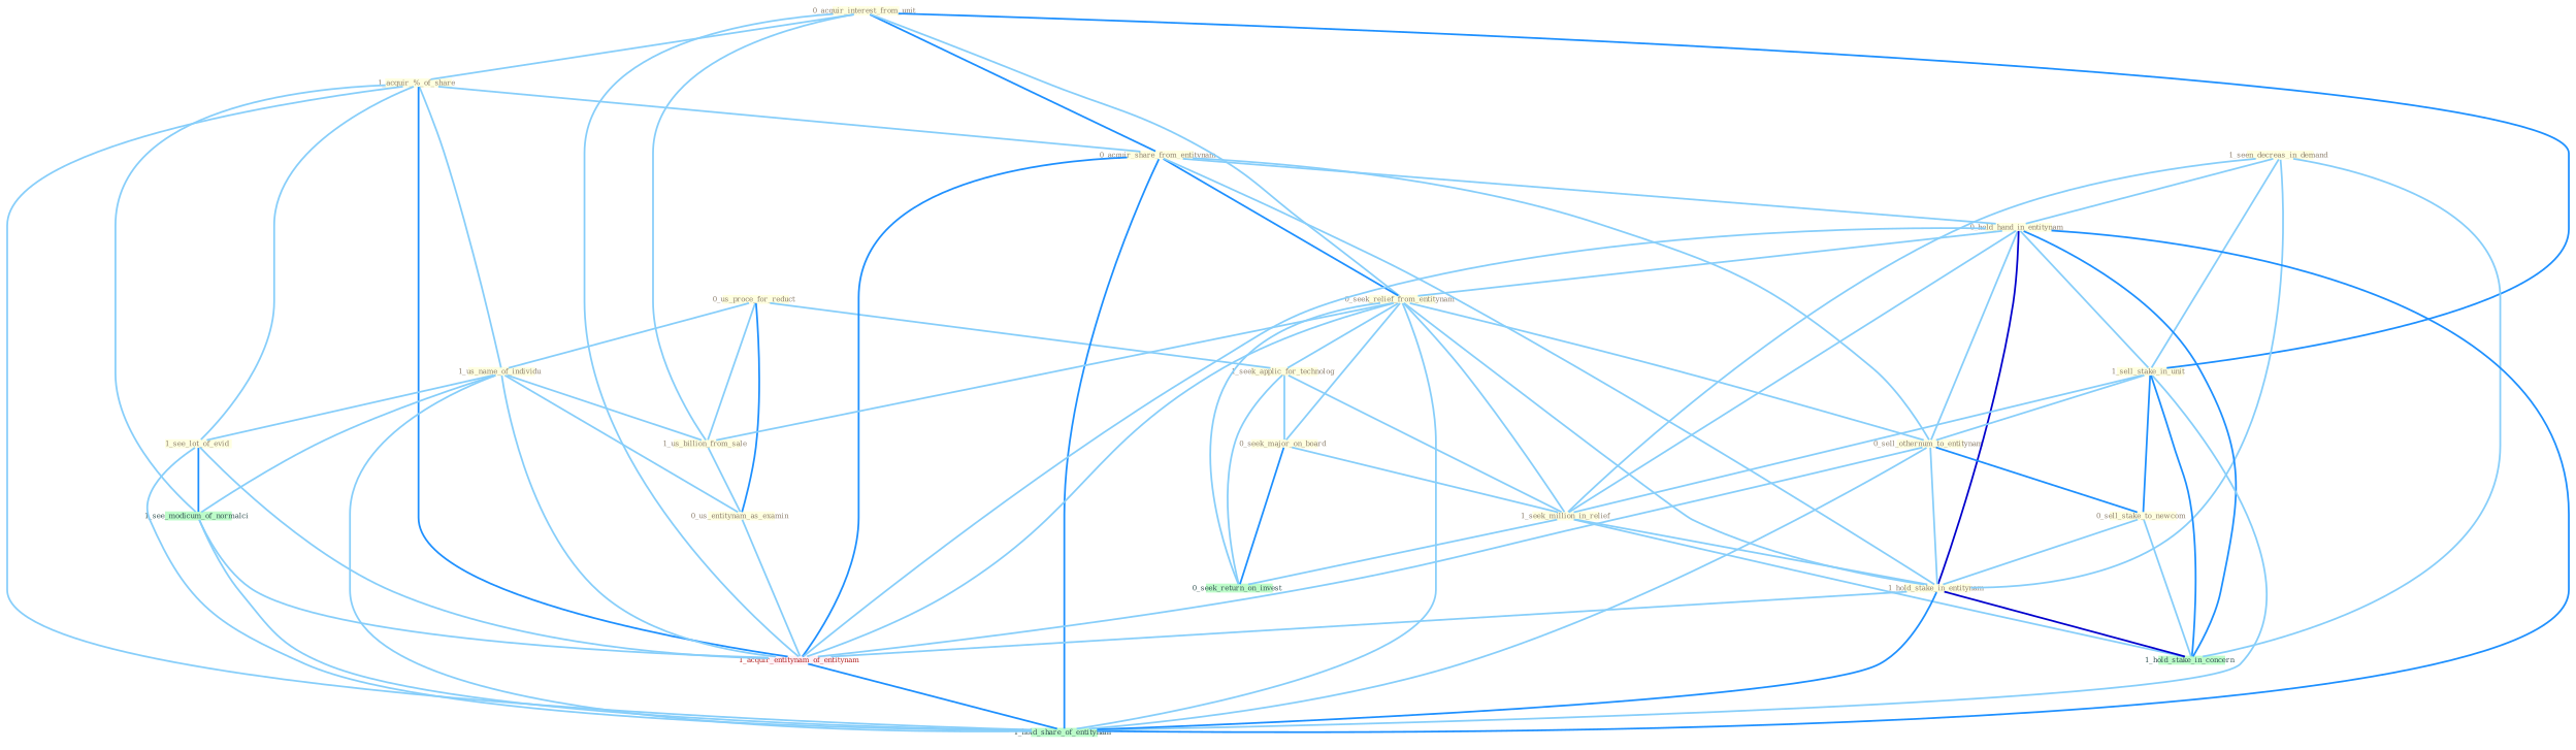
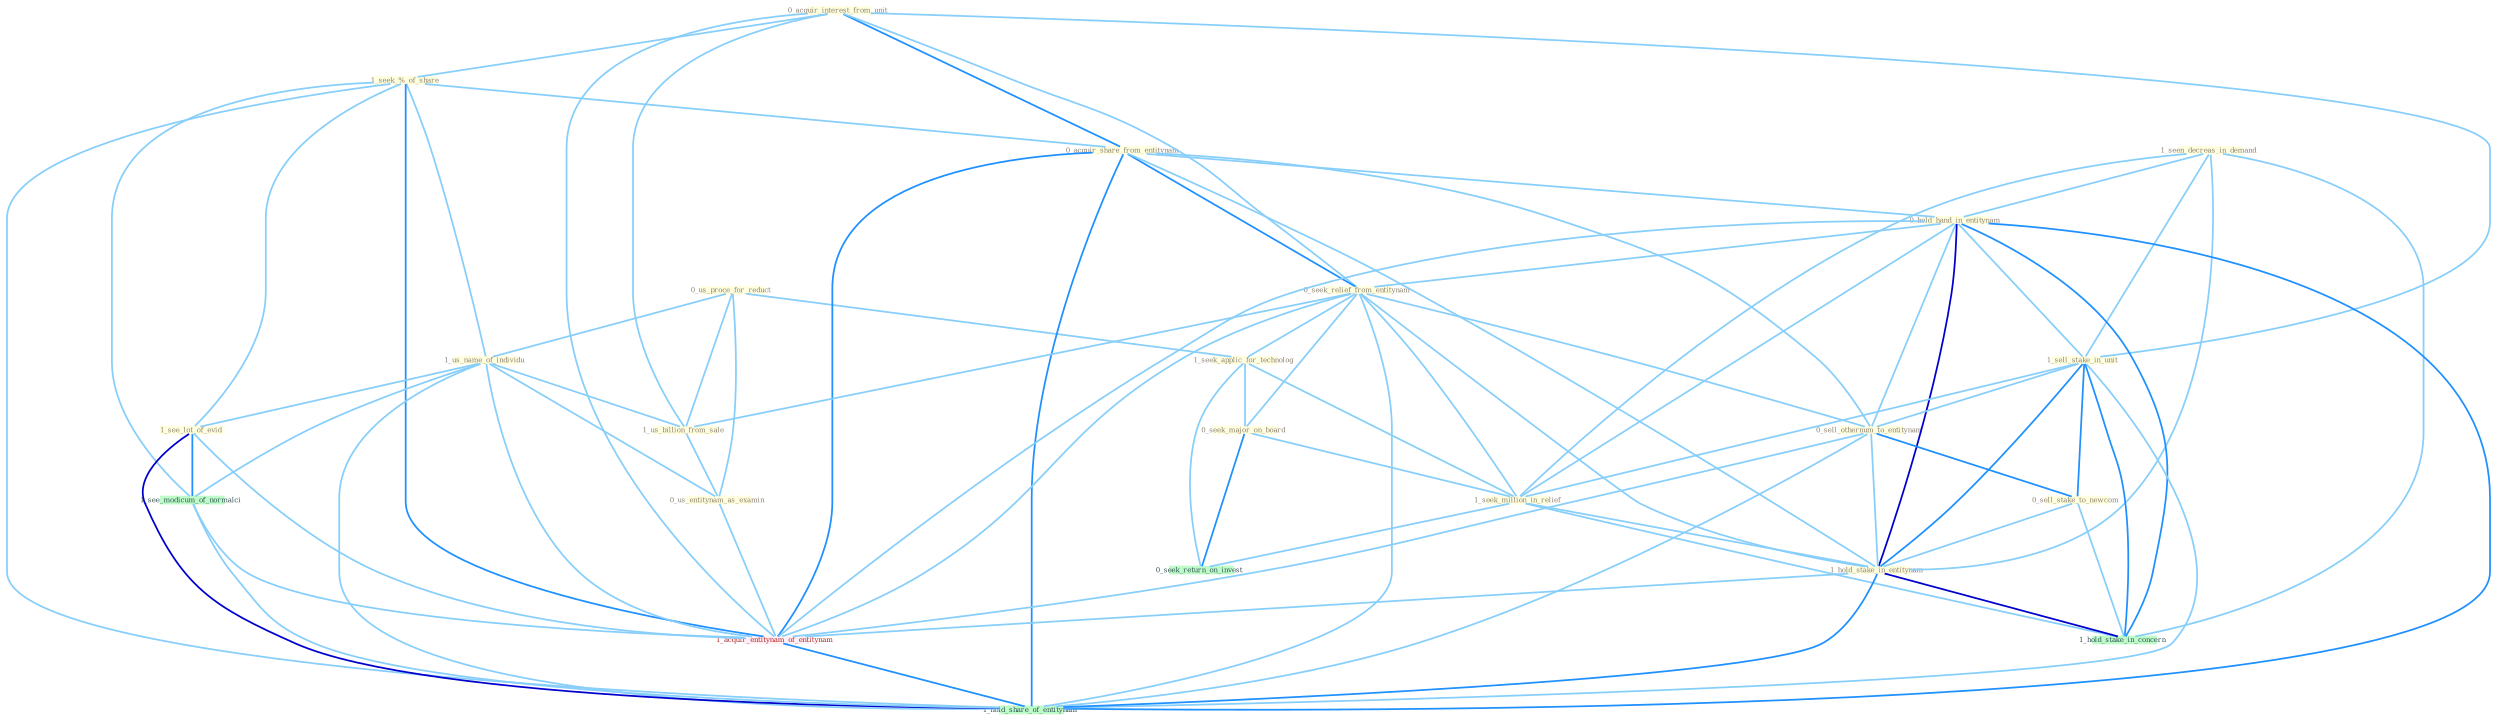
  graph {
    node [color="#ffffe0" fixedsize=true fontcolor="#8b7d6b" fontsize=4 shape=polygon style=filled]
    edge [color="#87cefa" w=1]
    "0_acquir_interest_from_unit " [height=.06 width=.5]
-   "1_acquir_%_of_share " [height=.06 width=.5]
+   "1_acquir_%_of_share " [height=.06 width=.5 label="1_seek_%_of_share"]
    "0_us_proce_for_reduct " [height=.06 width=.5]
    "1_seen_decreas_in_demand " [height=.06 width=.5]
    "0_acquir_share_from_entitynam " [height=.06 width=.5]
    "0_hold_hand_in_entitynam " [height=.06 width=.5]
    "0_seek_relief_from_entitynam " [height=.06 width=.5]
    "1_us_name_of_individu " [height=.06 width=.5]
    "1_see_lot_of_evid " [height=.06 width=.5]
    "1_seek_applic_for_technolog " [height=.06 width=.5]
    "1_us_billion_from_sale " [height=.06 width=.5]
    "0_seek_major_on_board " [height=.06 width=.5]
    "1_sell_stake_in_unit " [height=.06 width=.5]
    n14 [height=.06 label="1_seek_million_in_relief" width=.5]
    "0_sell_othernum_to_entitynam " [height=.06 width=.5]
    "0_us_entitynam_as_examin " [height=.06 width=.5]
    "0_sell_stake_to_newcom " [height=.06 width=.5]
    "1_hold_stake_in_entitynam " [height=.06 width=.5]
    "1_acquir_entitynam_of_entitynam " [color="#fff0f5" fontcolor="#b22222" height=.06 width=.5]
    "1_see_modicum_of_normalci " [color="#BDFCC9" fontcolor="#2f4f4f" height=.06 width=.5]
    "1_hold_share_of_entitynam " [color="#BDFCC9" fontcolor="#2f4f4f" height=.06 width=.5]
    "1_hold_stake_in_concern " [color="#BDFCC9" fontcolor="#2f4f4f" height=.06 width=.5]
    "0_seek_return_on_invest " [color="#BDFCC9" fontcolor="#2f4f4f" height=.06 width=.5]
    subgraph sub_1 {
      "0_acquir_interest_from_unit "
      "1_acquir_%_of_share "
      "0_us_proce_for_reduct "
      "1_seen_decreas_in_demand "
      "0_acquir_share_from_entitynam "
      "0_hold_hand_in_entitynam "
      "0_seek_relief_from_entitynam "
      "1_us_name_of_individu "
      "1_see_lot_of_evid "
      "1_seek_applic_for_technolog "
      "1_us_billion_from_sale "
      "0_seek_major_on_board "
      "1_sell_stake_in_unit "
      n14
      "0_sell_othernum_to_entitynam "
      "0_us_entitynam_as_examin "
      "0_sell_stake_to_newcom "
      "1_hold_stake_in_entitynam "
    }
    subgraph sub_2 {
      "1_acquir_entitynam_of_entitynam "
    }
    "0_acquir_interest_from_unit " -- "1_acquir_%_of_share "
    "0_acquir_interest_from_unit " -- "0_acquir_share_from_entitynam " [color="#1e90ff" w=2]
    "0_acquir_interest_from_unit " -- "0_seek_relief_from_entitynam "
    "0_acquir_interest_from_unit " -- "1_us_billion_from_sale "
-   "0_acquir_interest_from_unit " -- "1_sell_stake_in_unit " [color="#1e90ff"]
+   "0_acquir_interest_from_unit " -- "1_sell_stake_in_unit "
    "0_acquir_interest_from_unit " -- "1_acquir_entitynam_of_entitynam "
    "1_acquir_%_of_share " -- "0_acquir_share_from_entitynam "
    "1_acquir_%_of_share " -- "1_us_name_of_individu "
    "1_acquir_%_of_share " -- "1_see_lot_of_evid "
    "1_acquir_%_of_share " -- "1_acquir_entitynam_of_entitynam " [color="#1e90ff" w=2]
    "1_acquir_%_of_share " -- "1_see_modicum_of_normalci "
    "1_acquir_%_of_share " -- "1_hold_share_of_entitynam "
    "0_us_proce_for_reduct " -- "1_us_name_of_individu "
    "0_us_proce_for_reduct " -- "1_seek_applic_for_technolog "
    "0_us_proce_for_reduct " -- "1_us_billion_from_sale "
-   "0_us_proce_for_reduct " -- "0_us_entitynam_as_examin " [color="#1e90ff"]
+   "0_us_proce_for_reduct " -- "0_us_entitynam_as_examin "
    "1_seen_decreas_in_demand " -- "0_hold_hand_in_entitynam "
    "1_seen_decreas_in_demand " -- "1_sell_stake_in_unit "
    "1_seen_decreas_in_demand " -- n14
    "1_seen_decreas_in_demand " -- "1_hold_stake_in_entitynam "
    "1_seen_decreas_in_demand " -- "1_hold_stake_in_concern "
    "0_acquir_share_from_entitynam " -- "0_hold_hand_in_entitynam "
    "0_acquir_share_from_entitynam " -- "0_seek_relief_from_entitynam " [color="#1e90ff" w=2]
    "0_acquir_share_from_entitynam " -- "0_sell_othernum_to_entitynam "
    "0_acquir_share_from_entitynam " -- "1_hold_stake_in_entitynam "
    "0_acquir_share_from_entitynam " -- "1_acquir_entitynam_of_entitynam " [color="#1e90ff" w=2]
    "0_acquir_share_from_entitynam " -- "1_hold_share_of_entitynam " [color="#1e90ff" w=2]
    "0_hold_hand_in_entitynam " -- "0_seek_relief_from_entitynam "
    "0_hold_hand_in_entitynam " -- "1_sell_stake_in_unit "
    "0_hold_hand_in_entitynam " -- n14
    "0_hold_hand_in_entitynam " -- "0_sell_othernum_to_entitynam "
    "0_hold_hand_in_entitynam " -- "1_hold_stake_in_entitynam " [color="#0000cd" w=3]
    "0_hold_hand_in_entitynam " -- "1_acquir_entitynam_of_entitynam "
    "0_hold_hand_in_entitynam " -- "1_hold_share_of_entitynam " [color="#1e90ff" w=2]
    "0_hold_hand_in_entitynam " -- "1_hold_stake_in_concern " [color="#1e90ff" w=2]
    "0_seek_relief_from_entitynam " -- "1_seek_applic_for_technolog "
    "0_seek_relief_from_entitynam " -- "1_us_billion_from_sale "
    "0_seek_relief_from_entitynam " -- "0_seek_major_on_board "
    "0_seek_relief_from_entitynam " -- n14
    "0_seek_relief_from_entitynam " -- "0_sell_othernum_to_entitynam "
    "0_seek_relief_from_entitynam " -- "1_hold_stake_in_entitynam "
    "0_seek_relief_from_entitynam " -- "1_acquir_entitynam_of_entitynam "
    "0_seek_relief_from_entitynam " -- "1_hold_share_of_entitynam "
-   "0_seek_relief_from_entitynam " -- "0_seek_return_on_invest "
    "1_us_name_of_individu " -- "1_see_lot_of_evid "
    "1_us_name_of_individu " -- "1_us_billion_from_sale "
    "1_us_name_of_individu " -- "0_us_entitynam_as_examin "
    "1_us_name_of_individu " -- "1_acquir_entitynam_of_entitynam "
    "1_us_name_of_individu " -- "1_see_modicum_of_normalci "
    "1_us_name_of_individu " -- "1_hold_share_of_entitynam "
    "1_see_lot_of_evid " -- "1_acquir_entitynam_of_entitynam "
    "1_see_lot_of_evid " -- "1_see_modicum_of_normalci " [color="#1e90ff" w=2]
-   "1_see_lot_of_evid " -- "1_hold_share_of_entitynam "
+   "1_see_lot_of_evid " -- "1_hold_share_of_entitynam " [color="#0000cd"]
    "1_seek_applic_for_technolog " -- "0_seek_major_on_board "
    "1_seek_applic_for_technolog " -- n14
    "1_seek_applic_for_technolog " -- "0_seek_return_on_invest "
    "1_us_billion_from_sale " -- "0_us_entitynam_as_examin "
    "0_seek_major_on_board " -- n14
    "0_seek_major_on_board " -- "0_seek_return_on_invest " [color="#1e90ff" w=2]
    "1_sell_stake_in_unit " -- n14
    "1_sell_stake_in_unit " -- "0_sell_othernum_to_entitynam "
    "1_sell_stake_in_unit " -- "0_sell_stake_to_newcom " [color="#1e90ff" w=2]
+   "1_sell_stake_in_unit " -- "1_hold_stake_in_entitynam " [color="#1e90ff" w=2]
    "1_sell_stake_in_unit " -- "1_hold_share_of_entitynam "
    "1_sell_stake_in_unit " -- "1_hold_stake_in_concern " [color="#1e90ff" w=2]
    n14 -- "1_hold_stake_in_entitynam "
    n14 -- "1_hold_stake_in_concern "
    n14 -- "0_seek_return_on_invest "
    "0_sell_othernum_to_entitynam " -- "0_sell_stake_to_newcom " [color="#1e90ff" w=2]
    "0_sell_othernum_to_entitynam " -- "1_hold_stake_in_entitynam "
    "0_sell_othernum_to_entitynam " -- "1_acquir_entitynam_of_entitynam "
    "0_sell_othernum_to_entitynam " -- "1_hold_share_of_entitynam "
    "0_us_entitynam_as_examin " -- "1_acquir_entitynam_of_entitynam "
    "0_sell_stake_to_newcom " -- "1_hold_stake_in_entitynam "
    "0_sell_stake_to_newcom " -- "1_hold_stake_in_concern "
    "1_hold_stake_in_entitynam " -- "1_acquir_entitynam_of_entitynam "
    "1_hold_stake_in_entitynam " -- "1_hold_share_of_entitynam " [color="#1e90ff" w=2]
    "1_hold_stake_in_entitynam " -- "1_hold_stake_in_concern " [color="#0000cd" w=3]
    "1_acquir_entitynam_of_entitynam " -- "1_hold_share_of_entitynam " [color="#1e90ff" w=2]
    "1_see_modicum_of_normalci " -- "1_acquir_entitynam_of_entitynam "
    "1_see_modicum_of_normalci " -- "1_hold_share_of_entitynam "
  }
